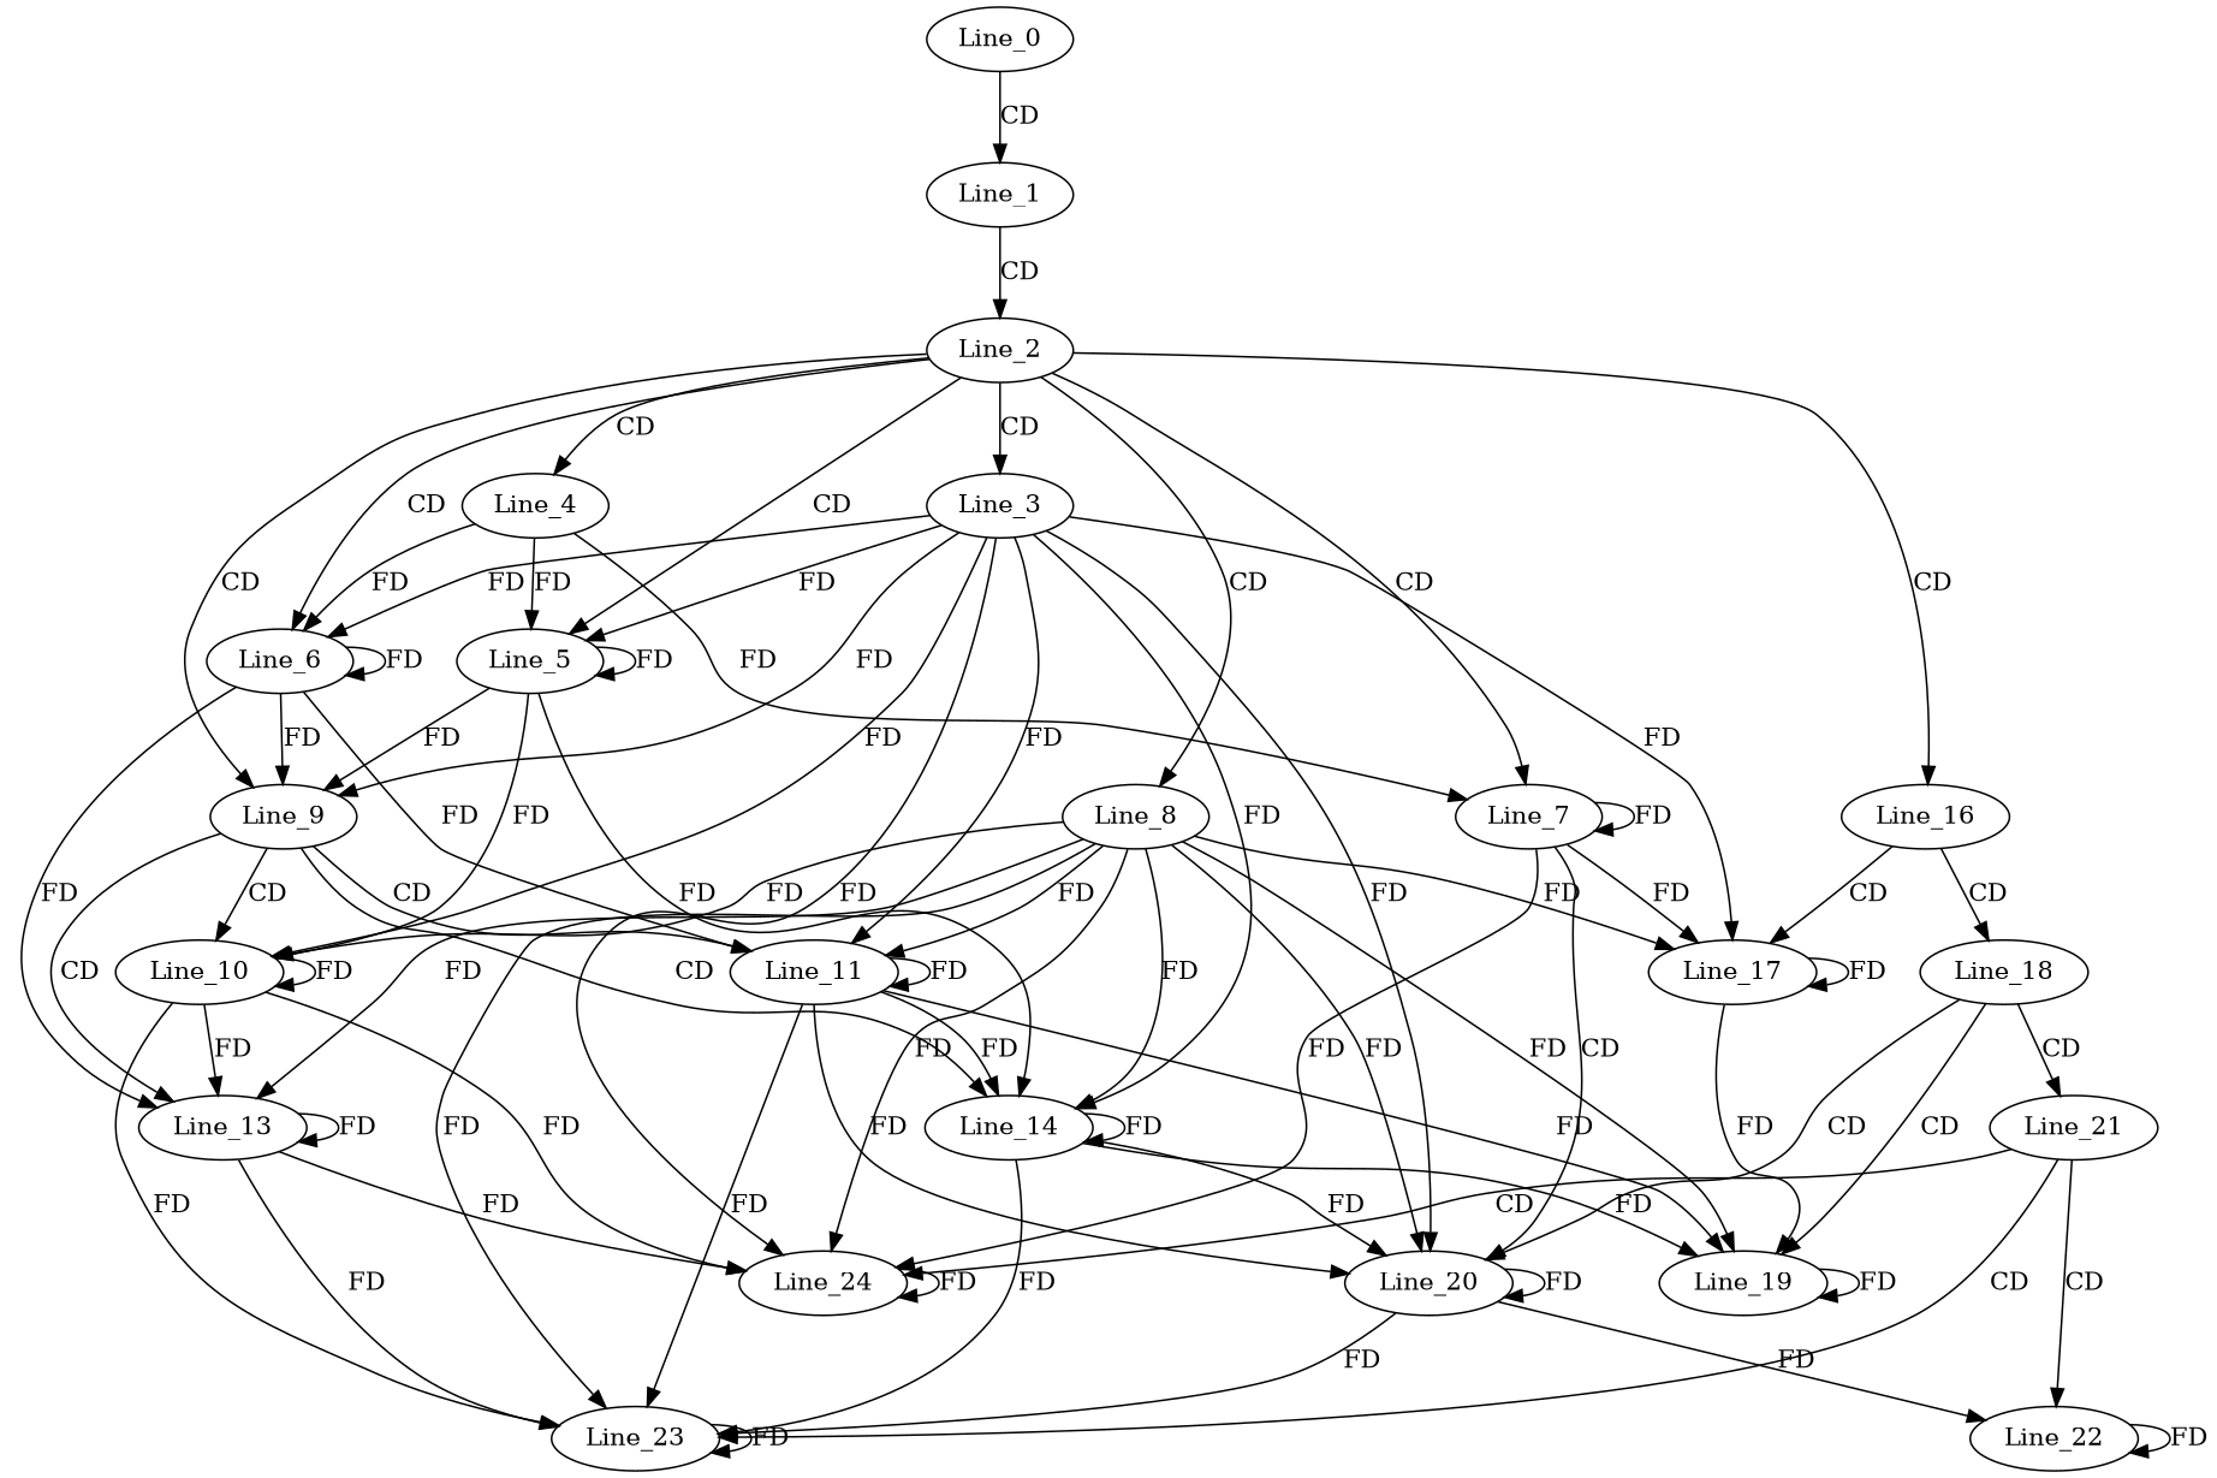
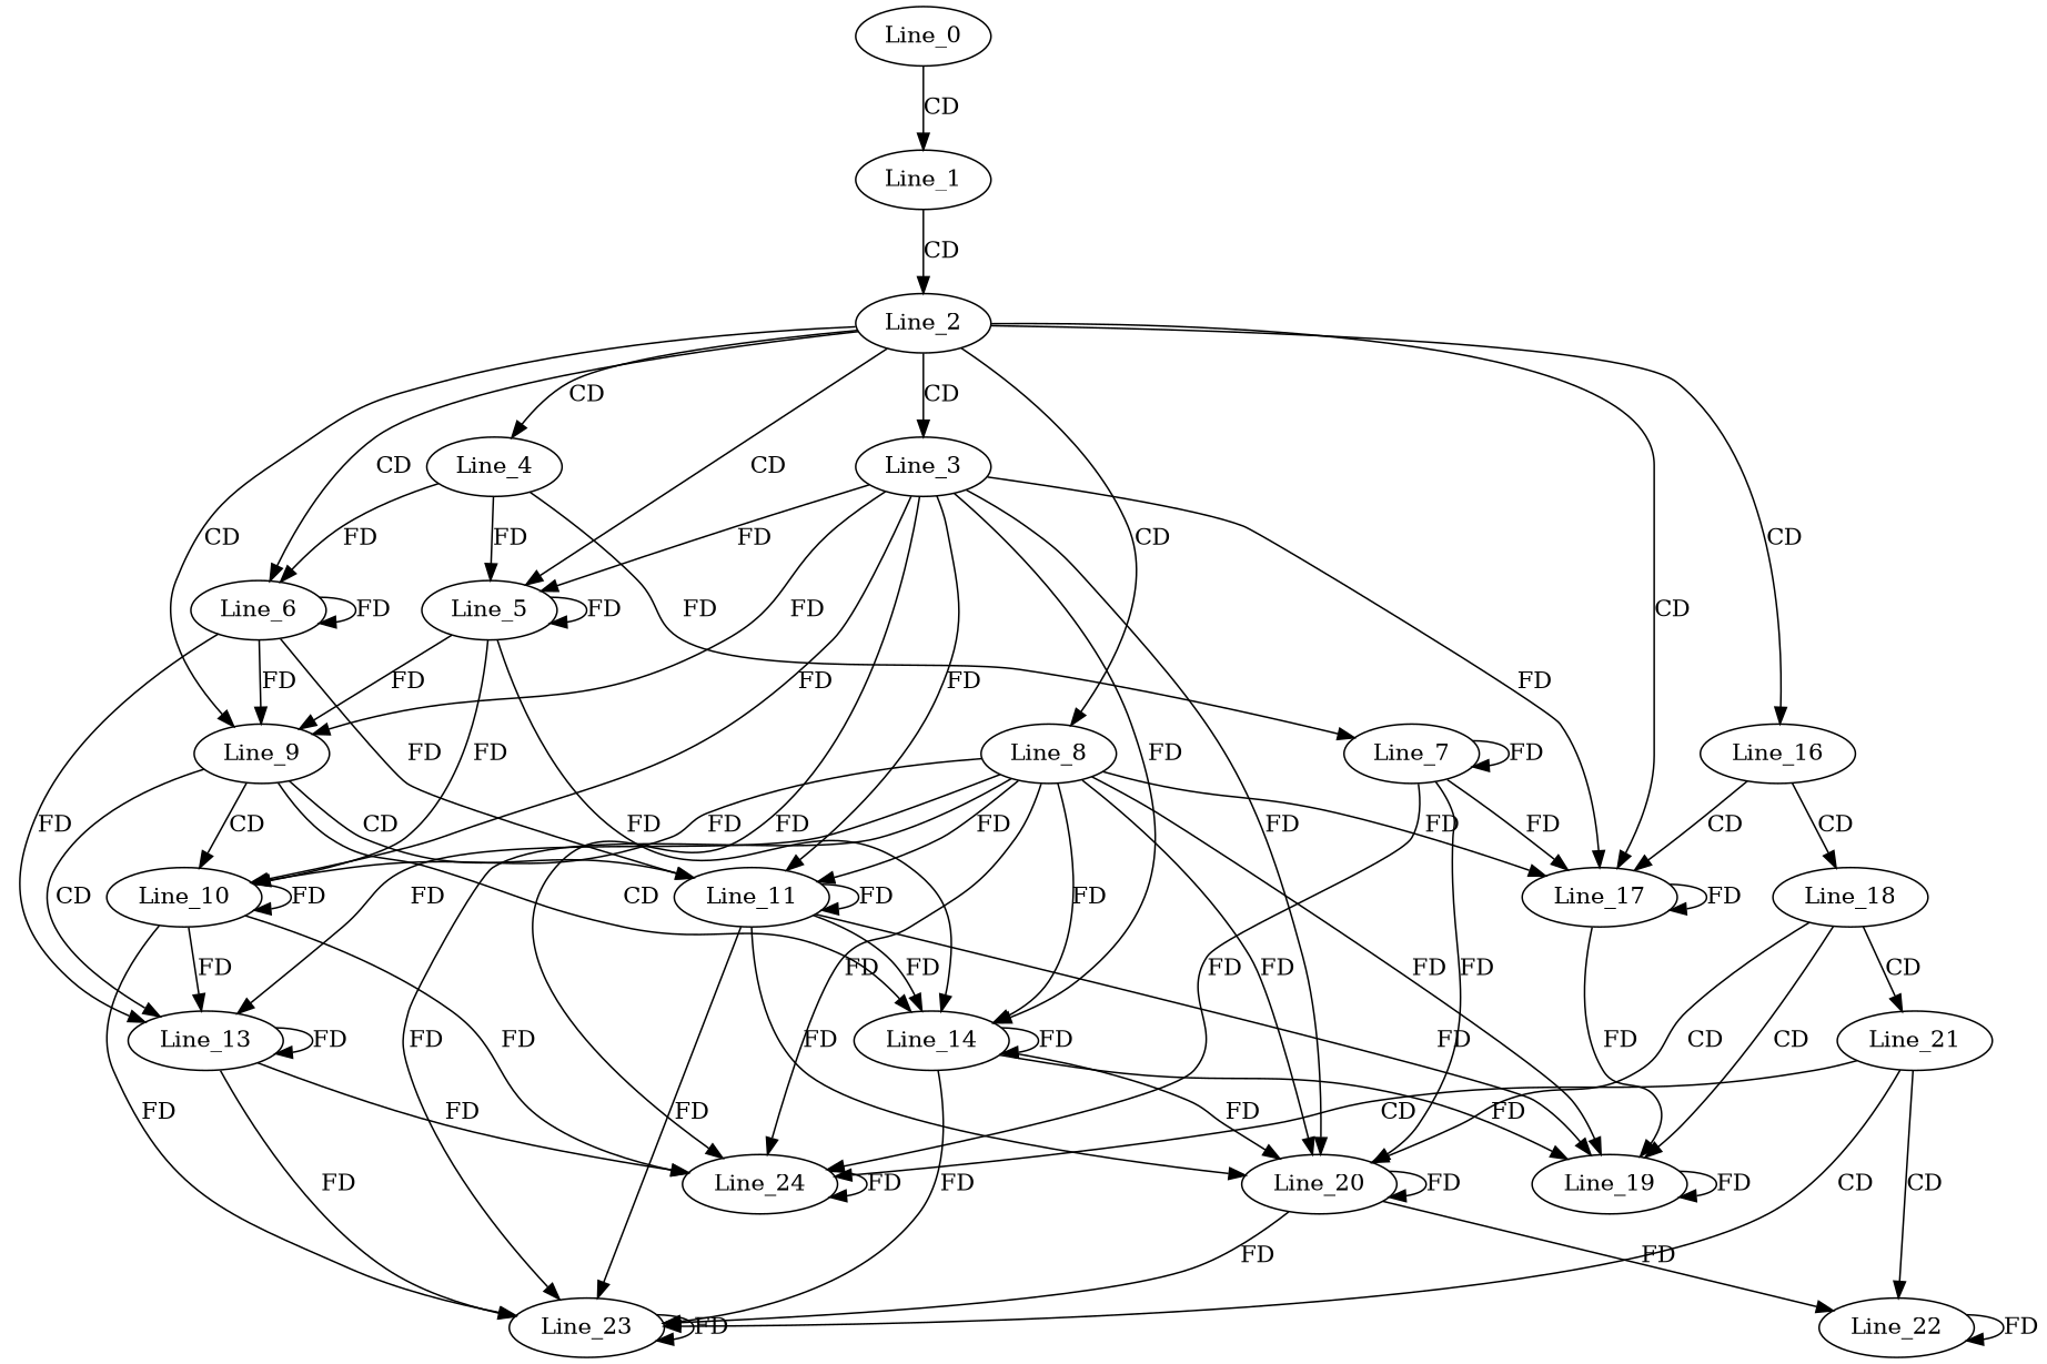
  digraph {
    Line_0
    Line_1
    Line_2
    Line_3
    Line_4
    Line_5
    Line_6
    Line_7
    Line_8
    Line_9
    Line_16
    Line_10
    Line_11
    Line_14
    Line_17
    Line_20
    Line_24
    Line_13
    Line_19
    Line_23
    Line_18
    Line_22
    Line_21
    Line_0 -> Line_1 [label=CD]
    Line_1 -> Line_2 [label=CD]
    Line_2 -> Line_3 [label=CD]
    Line_2 -> Line_4 [label=CD]
    Line_2 -> Line_5 [label=CD]
    Line_2 -> Line_6 [label=CD]
-   Line_2 -> Line_7 [label=CD]
+   Line_2 -> Line_17 [label=CD]
    Line_2 -> Line_8 [label=CD]
    Line_2 -> Line_9 [label=CD]
    Line_2 -> Line_16 [label=CD]
    Line_3 -> Line_5 [label=FD]
-   Line_3 -> Line_6 [label=FD]
    Line_3 -> Line_9 [label=FD]
    Line_3 -> Line_10 [label=FD]
    Line_3 -> Line_11 [label=FD]
    Line_3 -> Line_14 [label=FD]
    Line_3 -> Line_17 [label=FD]
    Line_3 -> Line_20 [label=FD]
    Line_3 -> Line_24 [label=FD]
    Line_4 -> Line_5 [label=FD]
    Line_4 -> Line_6 [label=FD]
    Line_4 -> Line_7 [label=FD]
    Line_5 -> Line_5 [label=FD]
    Line_5 -> Line_9 [label=FD]
    Line_5 -> Line_10 [label=FD]
    Line_5 -> Line_14 [label=FD]
    Line_6 -> Line_6 [label=FD]
    Line_6 -> Line_9 [label=FD]
    Line_6 -> Line_11 [label=FD]
    Line_6 -> Line_13 [label=FD]
    Line_7 -> Line_7 [label=FD]
    Line_7 -> Line_17 [label=FD]
-   Line_7 -> Line_20 [label=CD]
+   Line_7 -> Line_20 [label=FD]
    Line_7 -> Line_24 [label=FD]
    Line_8 -> Line_10 [label=FD]
    Line_8 -> Line_11 [label=FD]
    Line_8 -> Line_14 [label=FD]
    Line_8 -> Line_17 [label=FD]
    Line_8 -> Line_20 [label=FD]
    Line_8 -> Line_24 [label=FD]
    Line_8 -> Line_13 [label=FD]
    Line_8 -> Line_19 [label=FD]
    Line_8 -> Line_23 [label=FD]
    Line_9 -> Line_10 [label=CD]
    Line_9 -> Line_11 [label=CD]
    Line_9 -> Line_14 [label=CD]
    Line_9 -> Line_13 [label=CD]
    Line_16 -> Line_17 [label=CD]
    Line_16 -> Line_18 [label=CD]
    Line_10 -> Line_10 [label=FD]
    Line_10 -> Line_24 [label=FD]
    Line_10 -> Line_13 [label=FD]
    Line_10 -> Line_23 [label=FD]
    Line_11 -> Line_11 [label=FD]
    Line_11 -> Line_14 [label=FD]
    Line_11 -> Line_20 [label=FD]
    Line_11 -> Line_19 [label=FD]
    Line_11 -> Line_23 [label=FD]
    Line_14 -> Line_14 [label=FD]
    Line_14 -> Line_20 [label=FD]
    Line_14 -> Line_19 [label=FD]
    Line_14 -> Line_23 [label=FD]
    Line_17 -> Line_17 [label=FD]
    Line_17 -> Line_19 [label=FD]
    Line_20 -> Line_20 [label=FD]
    Line_20 -> Line_23 [label=FD]
    Line_20 -> Line_22 [label=FD]
    Line_24 -> Line_24 [label=FD]
    Line_13 -> Line_24 [label=FD]
    Line_13 -> Line_13 [label=FD]
    Line_13 -> Line_23 [label=FD]
    Line_19 -> Line_19 [label=FD]
    Line_23 -> Line_23 [label=FD]
    Line_18 -> Line_20 [label=CD]
    Line_18 -> Line_19 [label=CD]
    Line_18 -> Line_21 [label=CD]
    Line_22 -> Line_22 [label=FD]
    Line_21 -> Line_24 [label=CD]
    Line_21 -> Line_23 [label=CD]
    Line_21 -> Line_22 [label=CD]
  }
